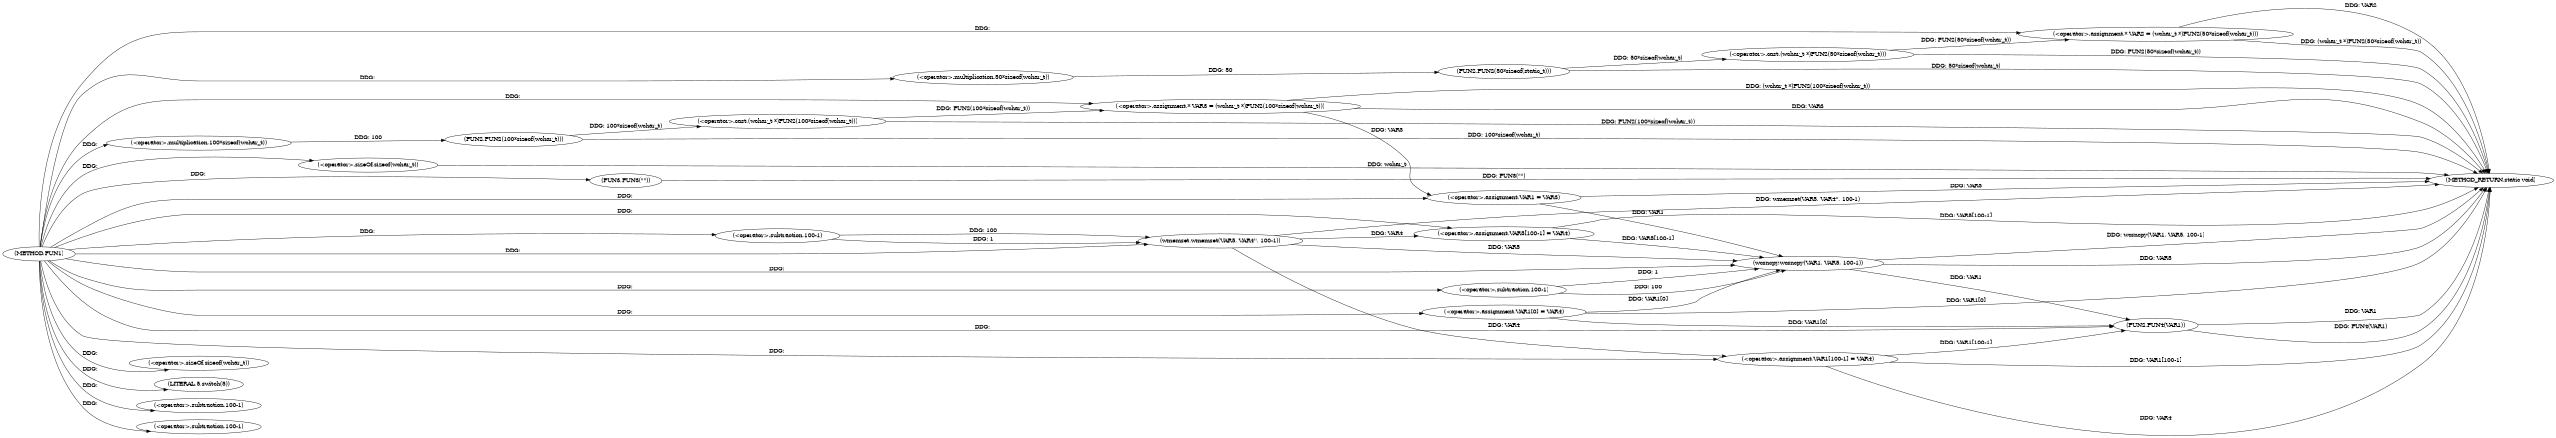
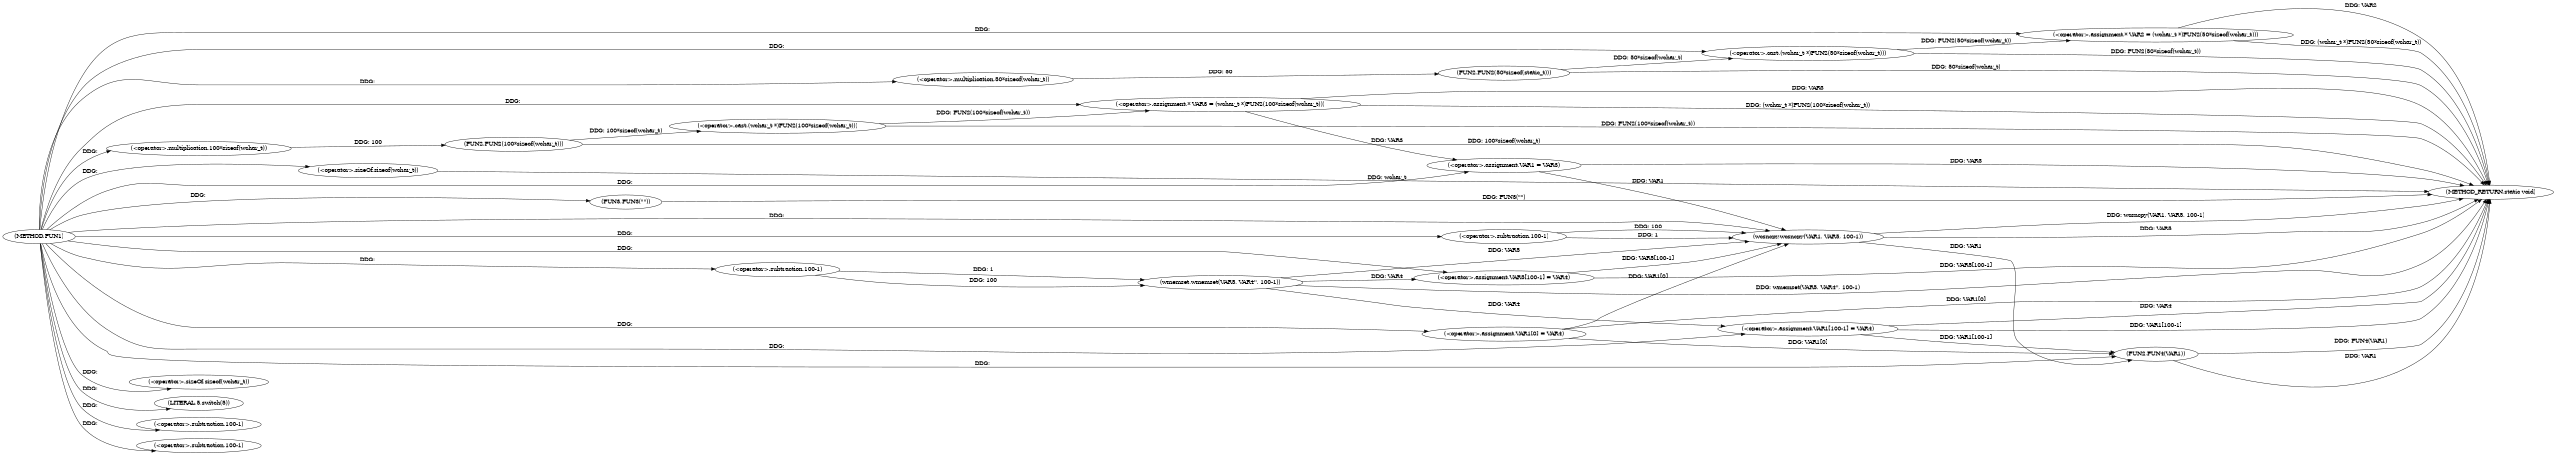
  digraph {
    rankdir=LR
    n1 [label="(METHOD,FUN1)"]
    n2 [label="(<operator>.assignment,* VAR2 = (wchar_t *)FUN2(50*sizeof(wchar_t)))"]
    n3 [label="(<operator>.multiplication,50*sizeof(wchar_t))"]
    n4 [label="(<operator>.sizeOf,sizeof(wchar_t))"]
    n5 [label="(<operator>.assignment,* VAR3 = (wchar_t *)FUN2(100*sizeof(wchar_t)))"]
    n6 [label="(<operator>.multiplication,100*sizeof(wchar_t))"]
    n7 [label="(<operator>.sizeOf,sizeof(wchar_t))"]
    n8 [label="(LITERAL,5,switch(5))"]
    n9 [label="(FUN3,FUN3(\"\"))"]
    n10 [label="(<operator>.assignment,VAR1 = VAR3)"]
    n11 [label="(<operator>.assignment,VAR1[0] = VAR4)"]
    n12 [label="(wmemset,wmemset(VAR5, VAR4'', 100-1))"]
    n13 [label="(<operator>.subtraction,100-1)"]
    n14 [label="(<operator>.assignment,VAR5[100-1] = VAR4)"]
    n15 [label="(<operator>.subtraction,100-1)"]
    n16 [label="(wcsncpy,wcsncpy(VAR1, VAR5, 100-1))"]
    n17 [label="(<operator>.subtraction,100-1)"]
    n18 [label="(<operator>.assignment,VAR1[100-1] = VAR4)"]
    n19 [label="(<operator>.subtraction,100-1)"]
    n20 [label="(FUN2,FUN4(VAR1))"]
    n21 [label="(METHOD_RETURN,static void)"]
    n22 [label="(FUN2,FUN2(50*sizeof(static_t)))"]
    n23 [label="(FUN2,FUN2(100*sizeof(wchar_t)))"]
    n24 [label="(<operator>.cast,(wchar_t *)FUN2(50*sizeof(wchar_t)))"]
    n25 [label="(<operator>.cast,(wchar_t *)FUN2(100*sizeof(wchar_t)))"]
    n1 -> n2 [label="DDG: "]
    n1 -> n3 [label="DDG: "]
    n1 -> n4 [label="DDG: "]
    n1 -> n5 [label="DDG: "]
    n1 -> n6 [label="DDG: "]
    n1 -> n7 [label="DDG: "]
    n1 -> n8 [label="DDG: "]
    n1 -> n9 [label="DDG: "]
    n1 -> n10 [label="DDG: "]
    n1 -> n11 [label="DDG: "]
-   n1 -> n12 [label="DDG: "]
+   n1 -> n24 [label="DDG: "]
    n1 -> n13 [label="DDG: "]
    n1 -> n14 [label="DDG: "]
    n1 -> n15 [label="DDG: "]
    n1 -> n16 [label="DDG: "]
    n1 -> n17 [label="DDG: "]
    n1 -> n18 [label="DDG: "]
    n1 -> n19 [label="DDG: "]
    n1 -> n20 [label="DDG: "]
    n2 -> n21 [label="DDG: VAR2"]
    n2 -> n21 [label="DDG: (wchar_t *)FUN2(50*sizeof(wchar_t))"]
    n3 -> n22 [label="DDG: 50"]
    n5 -> n10 [label="DDG: VAR3"]
    n5 -> n21 [label="DDG: VAR3"]
    n5 -> n21 [label="DDG: (wchar_t *)FUN2(100*sizeof(wchar_t))"]
    n6 -> n23 [label="DDG: 100"]
    n7 -> n21 [label="DDG: wchar_t"]
    n9 -> n21 [label="DDG: FUN3(\"\")"]
    n10 -> n16 [label="DDG: VAR1"]
    n10 -> n21 [label="DDG: VAR3"]
    n11 -> n16 [label="DDG: VAR1[0]"]
    n11 -> n20 [label="DDG: VAR1[0]"]
    n11 -> n21 [label="DDG: VAR1[0]"]
    n12 -> n14 [label="DDG: VAR4"]
    n12 -> n16 [label="DDG: VAR5"]
    n12 -> n18 [label="DDG: VAR4"]
    n12 -> n21 [label="DDG: wmemset(VAR5, VAR4'', 100-1)"]
    n13 -> n12 [label="DDG: 100"]
    n13 -> n12 [label="DDG: 1"]
    n14 -> n16 [label="DDG: VAR5[100-1]"]
    n14 -> n21 [label="DDG: VAR5[100-1]"]
    n16 -> n20 [label="DDG: VAR1"]
    n16 -> n21 [label="DDG: VAR5"]
    n16 -> n21 [label="DDG: wcsncpy(VAR1, VAR5, 100-1)"]
    n17 -> n16 [label="DDG: 100"]
    n17 -> n16 [label="DDG: 1"]
    n18 -> n20 [label="DDG: VAR1[100-1]"]
    n18 -> n21 [label="DDG: VAR1[100-1]"]
    n18 -> n21 [label="DDG: VAR4"]
    n20 -> n21 [label="DDG: VAR1"]
    n20 -> n21 [label="DDG: FUN4(VAR1)"]
    n22 -> n21 [label="DDG: 50*sizeof(wchar_t)"]
    n22 -> n24 [label="DDG: 50*sizeof(wchar_t)"]
    n23 -> n21 [label="DDG: 100*sizeof(wchar_t)"]
    n23 -> n25 [label="DDG: 100*sizeof(wchar_t)"]
    n24 -> n2 [label="DDG: FUN2(50*sizeof(wchar_t))"]
    n24 -> n21 [label="DDG: FUN2(50*sizeof(wchar_t))"]
    n25 -> n5 [label="DDG: FUN2(100*sizeof(wchar_t))"]
    n25 -> n21 [label="DDG: FUN2(100*sizeof(wchar_t))"]
  }
